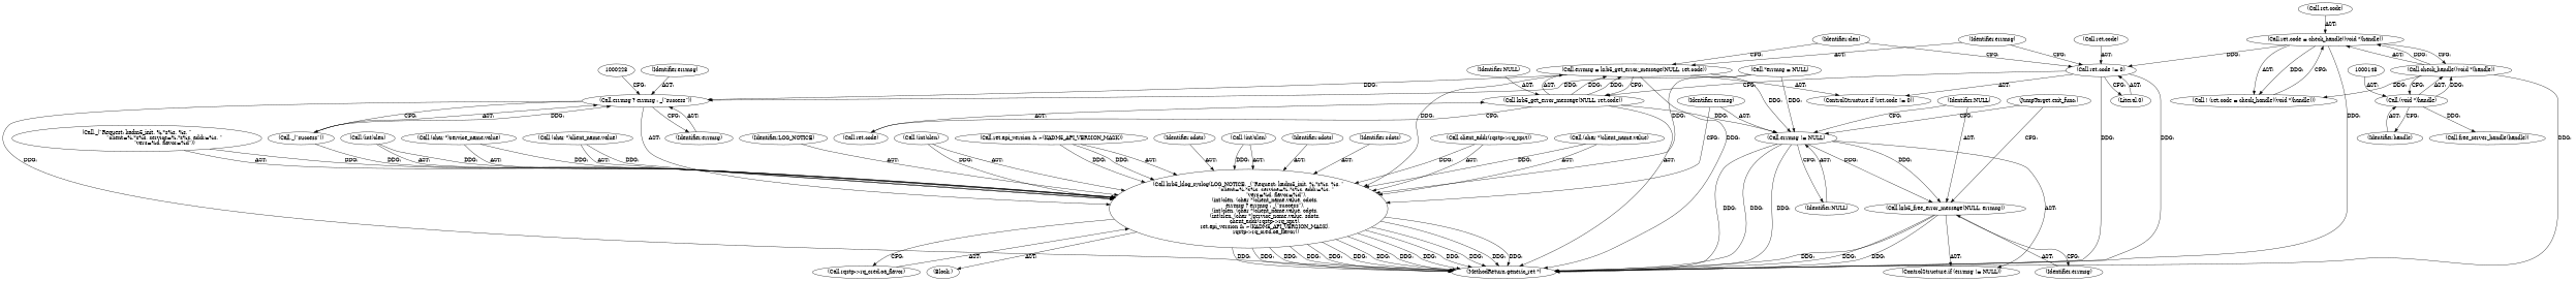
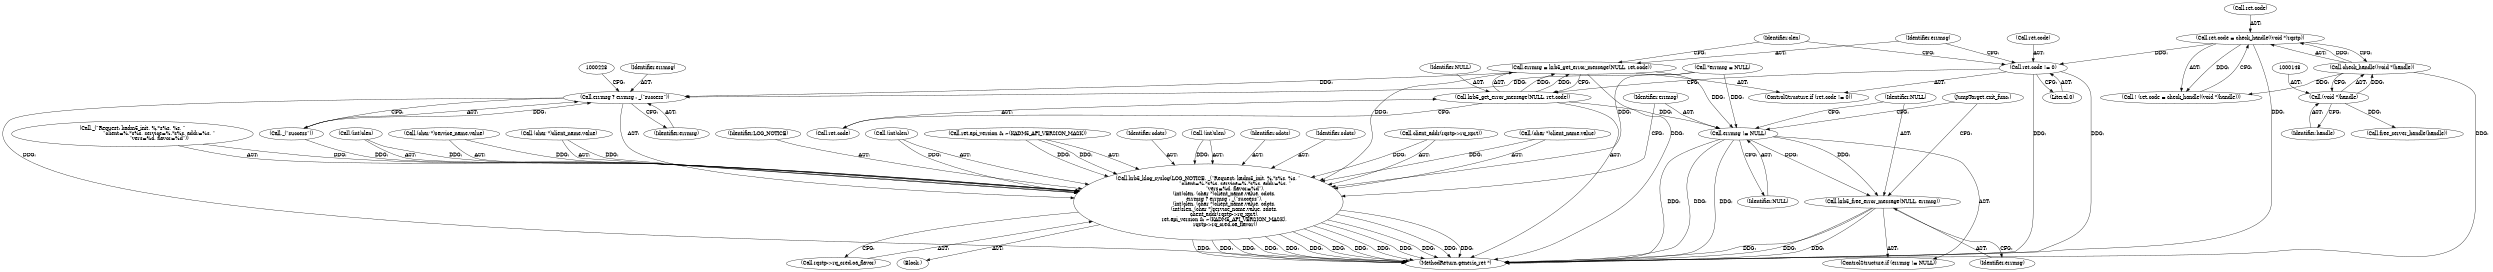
  digraph {
    n1 [label="(Call,errmsg = krb5_get_error_message(NULL, ret.code))"]
    n2 [label="(Call,krb5_get_error_message(NULL, ret.code))"]
    n3 [label="(Call,krb5_klog_syslog(LOG_NOTICE, _(\"Request: kadm5_init, %.*s%s, %s, \"\n                                   \"client=%.*s%s, service=%.*s%s, addr=%s, \"\n                                   \"vers=%d, flavor=%d\"),\n                     (int)clen, (char *)client_name.value, cdots,\n                     errmsg ? errmsg : _(\"success\"),\n                     (int)clen, (char *)client_name.value, cdots,\n                     (int)slen, (char *)service_name.value, sdots,\n                     client_addr(rqstp->rq_xprt),\n                     ret.api_version & ~(KADM5_API_VERSION_MASK),\n                      rqstp->rq_cred.oa_flavor))"]
    n4 [label="(Call,errmsg ? errmsg : _(\"success\"))"]
    n5 [label="(Call,errmsg != NULL)"]
    n6 [label="(ControlStructure,if (ret.code != 0))"]
    n7 [label="(MethodReturn,generic_ret *)"]
    n8 [label="(Call,ret.code)"]
    n9 [label="(Call,rqstp->rq_cred.oa_flavor)"]
    n10 [label="(Block,)"]
    n11 [label="(Identifier,errmsg)"]
    n12 [label="(Call,_(\"success\"))"]
    n13 [label="(Call,krb5_free_error_message(NULL, errmsg))"]
    n14 [label="(Identifier,NULL)"]
    n15 [label="(ControlStructure,if (errmsg != NULL))"]
    n16 [label="(Call,ret.code != 0)"]
    n17 [label="(Literal,0)"]
-   n18 [label="(Call,ret.code = check_handle((void *)handle))"]
+   n18 [label="(Call,ret.code = check_handle((void *)rqstp))"]
    n19 [label="(Call,check_handle((void *)handle))"]
    n20 [label="(Call,! (ret.code = check_handle((void *)handle)))"]
    n21 [label="(Call,(void *)handle)"]
    n22 [label="(Call,free_server_handle(handle))"]
    n23 [label="(Identifier,handle)"]
    n24 [label="(Identifier,errmsg)"]
    n25 [label="(Call,ret.api_version & ~(KADM5_API_VERSION_MASK))"]
    n26 [label="(Identifier,NULL)"]
    n27 [label="(Identifier,errmsg)"]
    n28 [label="(Identifier,cdots)"]
    n29 [label="(Identifier,NULL)"]
    n30 [label="(Call,(int)slen)"]
    n31 [label="(Identifier,cdots)"]
    n32 [label="(Identifier,sdots)"]
    n33 [label="(Call,client_addr(rqstp->rq_xprt))"]
    n34 [label="(Call,ret.code)"]
    n35 [label="(Call,(char *)client_name.value)"]
    n36 [label="(Identifier,clen)"]
    n37 [label="(Call,*errmsg = NULL)"]
    n38 [label="(Call,ret.code)"]
    n39 [label="(Call,(int)clen)"]
    n40 [label="(Identifier,errmsg)"]
    n41 [label="(JumpTarget,exit_func:)"]
    n42 [label="(Call,_(\"Request: kadm5_init, %.*s%s, %s, \"\n                                   \"client=%.*s%s, service=%.*s%s, addr=%s, \"\n                                   \"vers=%d, flavor=%d\"))"]
    n43 [label="(Call,(int)clen)"]
    n44 [label="(Call,(char *)service_name.value)"]
    n45 [label="(Call,(char *)client_name.value)"]
    n46 [label="(Identifier,errmsg)"]
    n47 [label="(Identifier,LOG_NOTICE)"]
    1000148
    1000228
    n1 -> n2 [label="CFG: "]
    n1 -> n3 [label="DDG: "]
    n1 -> n4 [label="DDG: "]
    n1 -> n5 [label="DDG: "]
    n1 -> n6 [label="AST: "]
    n1 -> n7 [label="DDG: "]
    n2 -> n1 [label="AST: "]
    n2 -> n1 [label="DDG: "]
    n2 -> n1 [label="DDG: "]
    n2 -> n5 [label="DDG: "]
    n2 -> n7 [label="AST: "]
    n2 -> n8 [label="CFG: "]
    n3 -> n7 [label="DDG: "]
    n3 -> n7 [label="DDG: "]
    n3 -> n7 [label="DDG: "]
    n3 -> n7 [label="DDG: "]
    n3 -> n7 [label="DDG: "]
    n3 -> n7 [label="DDG: "]
    n3 -> n7 [label="DDG: "]
    n3 -> n7 [label="DDG: "]
    n3 -> n7 [label="DDG: "]
    n3 -> n7 [label="DDG: "]
    n3 -> n7 [label="DDG: "]
    n3 -> n7 [label="DDG: "]
    n3 -> n7 [label="DDG: "]
    n3 -> n9 [label="CFG: "]
    n3 -> n10 [label="AST: "]
    n4 -> n3 [label="AST: "]
    n4 -> n7 [label="DDG: "]
    n4 -> n11 [label="CFG: "]
    n4 -> n12 [label="CFG: "]
    n5 -> n7 [label="DDG: "]
    n5 -> n7 [label="DDG: "]
    n5 -> n7 [label="DDG: "]
    n5 -> n13 [label="DDG: "]
    n5 -> n13 [label="DDG: "]
    n5 -> n14 [label="CFG: "]
    n5 -> n15 [label="AST: "]
    n8 -> n2 [label="AST: "]
    n9 -> n3 [label="AST: "]
    n11 -> n4 [label="AST: "]
    n12 -> n3 [label="DDG: "]
    n12 -> n4 [label="AST: "]
    n12 -> n4 [label="DDG: "]
    n13 -> n7 [label="DDG: "]
    n13 -> n7 [label="DDG: "]
    n13 -> n7 [label="DDG: "]
    n13 -> n15 [label="AST: "]
    n13 -> n24 [label="CFG: "]
    n14 -> n5 [label="AST: "]
    n16 -> n2 [label="CFG: "]
    n16 -> n6 [label="AST: "]
    n16 -> n7 [label="DDG: "]
    n16 -> n7 [label="DDG: "]
    n16 -> n17 [label="CFG: "]
    n17 -> n16 [label="AST: "]
    n18 -> n7 [label="DDG: "]
    n18 -> n16 [label="DDG: "]
    n18 -> n19 [label="CFG: "]
    n18 -> n20 [label="AST: "]
    n18 -> n20 [label="DDG: "]
    n19 -> n7 [label="DDG: "]
    n19 -> n18 [label="AST: "]
    n19 -> n18 [label="DDG: "]
    n19 -> n20 [label="DDG: "]
    n19 -> n21 [label="CFG: "]
    n20 -> n18 [label="CFG: "]
    n21 -> n19 [label="AST: "]
    n21 -> n19 [label="DDG: "]
    n21 -> n22 [label="DDG: "]
    n21 -> n23 [label="CFG: "]
    n23 -> n21 [label="AST: "]
    n24 -> n13 [label="AST: "]
    n25 -> n3 [label="AST: "]
    n25 -> n3 [label="DDG: "]
    n25 -> n3 [label="DDG: "]
    n26 -> n2 [label="AST: "]
    n27 -> n1 [label="AST: "]
    n27 -> n16 [label="CFG: "]
    n28 -> n3 [label="AST: "]
    n29 -> n5 [label="CFG: "]
    n29 -> n13 [label="AST: "]
    n30 -> n3 [label="AST: "]
    n30 -> n3 [label="DDG: "]
    n31 -> n3 [label="AST: "]
    n32 -> n3 [label="AST: "]
    n33 -> n3 [label="AST: "]
    n33 -> n3 [label="DDG: "]
    n34 -> n18 [label="AST: "]
    n35 -> n3 [label="AST: "]
    n35 -> n3 [label="DDG: "]
    n36 -> n1 [label="CFG: "]
    n36 -> n16 [label="CFG: "]
    n37 -> n3 [label="DDG: "]
    n37 -> n4 [label="DDG: "]
    n37 -> n5 [label="DDG: "]
    n38 -> n16 [label="AST: "]
    n39 -> n3 [label="AST: "]
    n39 -> n3 [label="DDG: "]
    n40 -> n4 [label="AST: "]
    n41 -> n5 [label="CFG: "]
    n41 -> n13 [label="CFG: "]
    n42 -> n3 [label="AST: "]
    n42 -> n3 [label="DDG: "]
    n43 -> n3 [label="AST: "]
    n43 -> n3 [label="DDG: "]
    n44 -> n3 [label="AST: "]
    n44 -> n3 [label="DDG: "]
    n45 -> n3 [label="AST: "]
    n45 -> n3 [label="DDG: "]
    n46 -> n3 [label="CFG: "]
    n46 -> n5 [label="AST: "]
    n47 -> n3 [label="AST: "]
    1000148 -> n21 [label="AST: "]
    1000228 -> n4 [label="CFG: "]
  }
